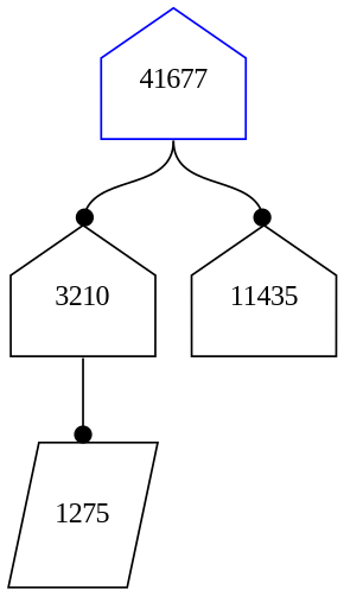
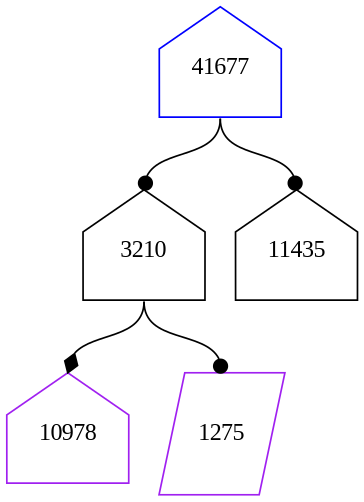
  digraph {
    fontname="Liberation Serif"
    node [color=purple fontname="Liberation Serif" shape=house]
    edge [arrowhead=dot fontname="Liberation Serif" headport=n tailport=s]
+   10978 [height=1 width=1]
    3210 [color=black height=1 width=1]
-   1275 [color=black height=1 shape=parallelogram width=1]
+   1275 [height=1 shape=parallelogram width=1]
    n4 [color=blue height=1 label=41677 width=1]
    n5 [color=black height=1 label=11435 width=1]
+   3210 -> 10978 [arrowhead=diamond]
    3210 -> 1275
    n4 -> 3210
    n4 -> n5
  }
